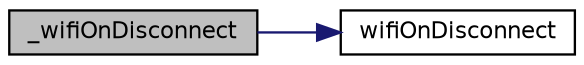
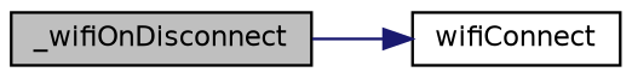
  digraph {
    rankdir=LR
    node [color=black fontname=Helvetica fontsize=10 shape=record style=filled]
    n1 [fillcolor=grey75 fontcolor=black height=0.2 label=_wifiOnDisconnect width=0.4]
-   n2 [fillcolor=white height=0.2 label=wifiOnDisconnect width=0.4]
+   n2 [fillcolor=white height=0.2 label=wifiConnect width=0.4]
    n1 -> n2 [color=midnightblue fontname=Helvetica fontsize=10 labelfontname=Helvetica labelfontsize=10 style=solid]
  }
